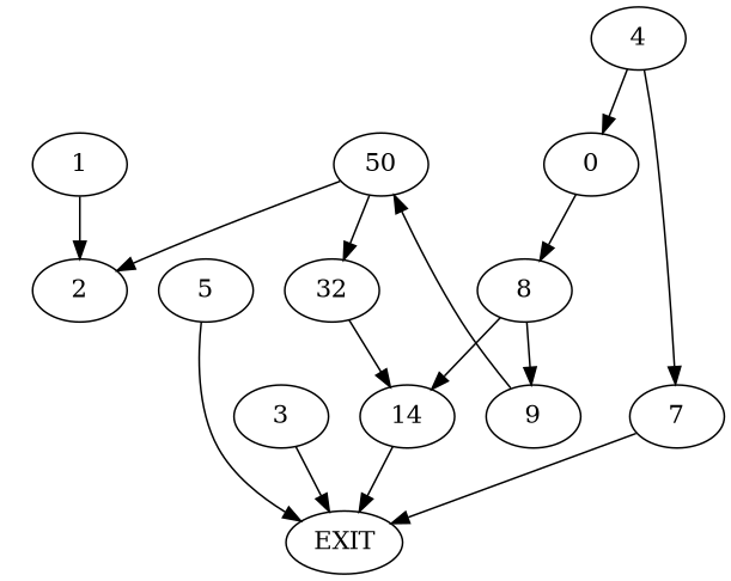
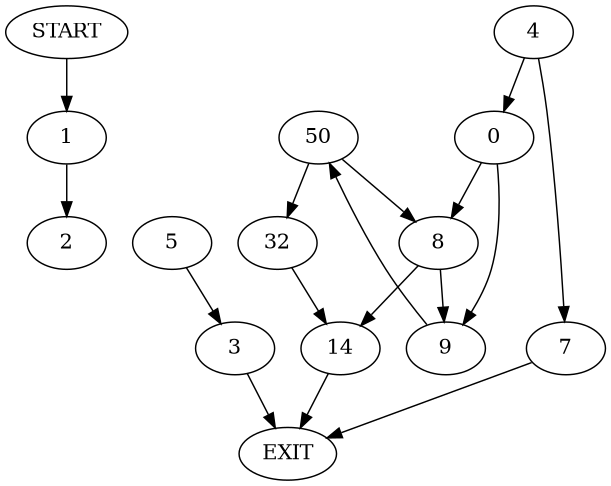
  digraph {
+   n1 [label=START]
    1
    2
    n4 [label=EXIT]
    3
    n6 [label=0]
    4
    7
    5
    8
    9
    n12 [label=14]
    n13 [label=50]
    n14 [label=32]
+   n1 -> 1
    1 -> 2
    3 -> n4
    n6 -> 8
+   n6 -> 9
    4 -> n6
    4 -> 7
    7 -> n4
-   5 -> n4
+   5 -> 3
    8 -> 9
    8 -> n12
    9 -> n13
    n12 -> n4
-   n13 -> 2
+   n13 -> 8
    n13 -> n14
    n14 -> n12
  }
